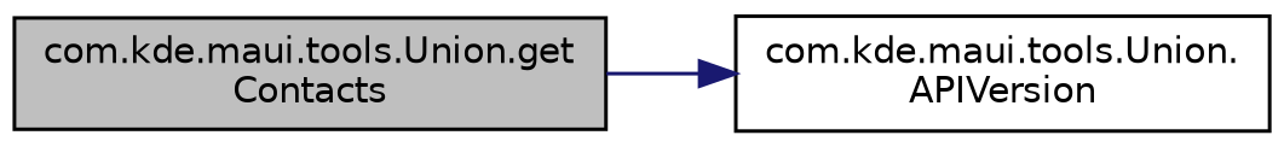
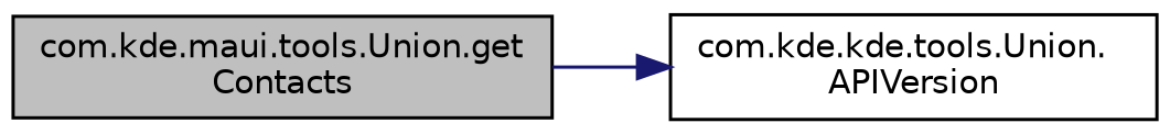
  digraph {
    rankdir=LR
    node [color=black fontname=Helvetica fontsize=10 shape=record style=filled]
    n1 [fillcolor=grey75 fontcolor=black height=0.2 label="com.kde.maui.tools.Union.get\lContacts" width=0.4]
-   n2 [fillcolor=white height=0.2 label="com.kde.maui.tools.Union.\lAPIVersion" width=0.4]
+   n2 [fillcolor=white height=0.2 label="com.kde.kde.tools.Union.\lAPIVersion" width=0.4]
    n1 -> n2 [color=midnightblue fontname=Helvetica fontsize=10 labelfontname=Helvetica labelfontsize=10 style=solid]
  }
